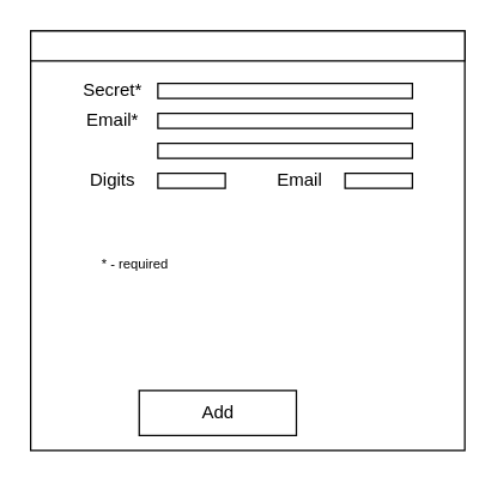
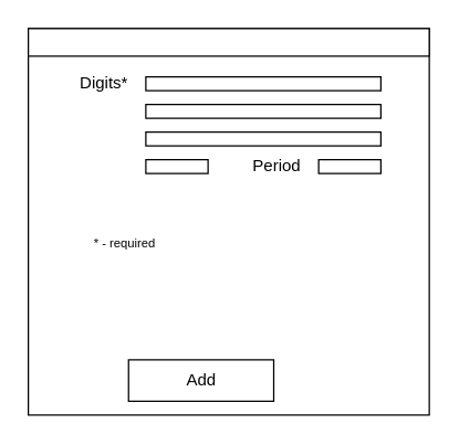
  <mxCell id="0" />
  <mxCell id="1" parent="0" />
  <mxCell id="2" value="" style="rounded=0;whiteSpace=wrap;html=1;" vertex="1" parent="1"><mxGeometry x="20" y="20" width="290" height="280" as="geometry" /></mxCell>
  <mxCell id="3" value="" style="rounded=0;whiteSpace=wrap;html=1;" vertex="1" parent="1"><mxGeometry x="20" y="20" width="290" height="20" as="geometry" /></mxCell>
  <mxCell id="4" value="Add" style="rounded=0;whiteSpace=wrap;html=1;" vertex="1" parent="1"><mxGeometry x="92.5" y="260" width="105" height="30" as="geometry" /></mxCell>
  <mxCell id="5" value="" style="rounded=0;whiteSpace=wrap;html=1;" vertex="1" parent="1"><mxGeometry x="105" y="55" width="170" height="10" as="geometry" /></mxCell>
- <mxCell id="6" value="Secret*" style="text;html=1;strokeColor=none;fillColor=none;align=center;verticalAlign=middle;whiteSpace=wrap;rounded=0;" vertex="1" parent="1"><mxGeometry x="55" y="50" width="40" height="20" as="geometry" /></mxCell>
+ <mxCell id="6" value="Digits*" style="text;html=1;strokeColor=none;fillColor=none;align=center;verticalAlign=middle;whiteSpace=wrap;rounded=0;" vertex="1" parent="1"><mxGeometry x="55" y="50" width="40" height="20" as="geometry" /></mxCell>
  <mxCell id="7" value="" style="rounded=0;whiteSpace=wrap;html=1;" vertex="1" parent="1"><mxGeometry x="105" y="75" width="170" height="10" as="geometry" /></mxCell>
- <mxCell id="8" value="Email*" style="text;html=1;strokeColor=none;fillColor=none;align=center;verticalAlign=middle;whiteSpace=wrap;rounded=0;" vertex="1" parent="1"><mxGeometry x="55" y="70" width="40" height="20" as="geometry" /></mxCell>
  <mxCell id="9" value="" style="rounded=0;whiteSpace=wrap;html=1;" vertex="1" parent="1"><mxGeometry x="105" y="95" width="170" height="10" as="geometry" /></mxCell>
  <mxCell id="10" value="" style="rounded=0;whiteSpace=wrap;html=1;" vertex="1" parent="1"><mxGeometry x="105" y="115" width="45" height="10" as="geometry" /></mxCell>
- <mxCell id="11" value="Digits" style="text;html=1;strokeColor=none;fillColor=none;align=center;verticalAlign=middle;whiteSpace=wrap;rounded=0;" vertex="1" parent="1"><mxGeometry x="55" y="110" width="40" height="20" as="geometry" /></mxCell>
  <mxCell id="12" value="" style="rounded=0;whiteSpace=wrap;html=1;" vertex="1" parent="1"><mxGeometry x="230" y="115" width="45" height="10" as="geometry" /></mxCell>
- <mxCell id="13" value="Email" style="text;html=1;strokeColor=none;fillColor=none;align=center;verticalAlign=middle;whiteSpace=wrap;rounded=0;" vertex="1" parent="1"><mxGeometry x="180" y="110" width="40" height="20" as="geometry" /></mxCell>
+ <mxCell id="13" value="Period" style="text;html=1;strokeColor=none;fillColor=none;align=center;verticalAlign=middle;whiteSpace=wrap;rounded=0;" vertex="1" parent="1"><mxGeometry x="180" y="110" width="40" height="20" as="geometry" /></mxCell>
  <mxCell id="14" value="&lt;font style=&quot;font-size: 9px&quot;&gt;* - required&lt;/font&gt;" style="text;html=1;strokeColor=none;fillColor=none;align=center;verticalAlign=middle;whiteSpace=wrap;rounded=0;" vertex="1" parent="1"><mxGeometry x="65" y="165" width="50" height="20" as="geometry" /></mxCell>
